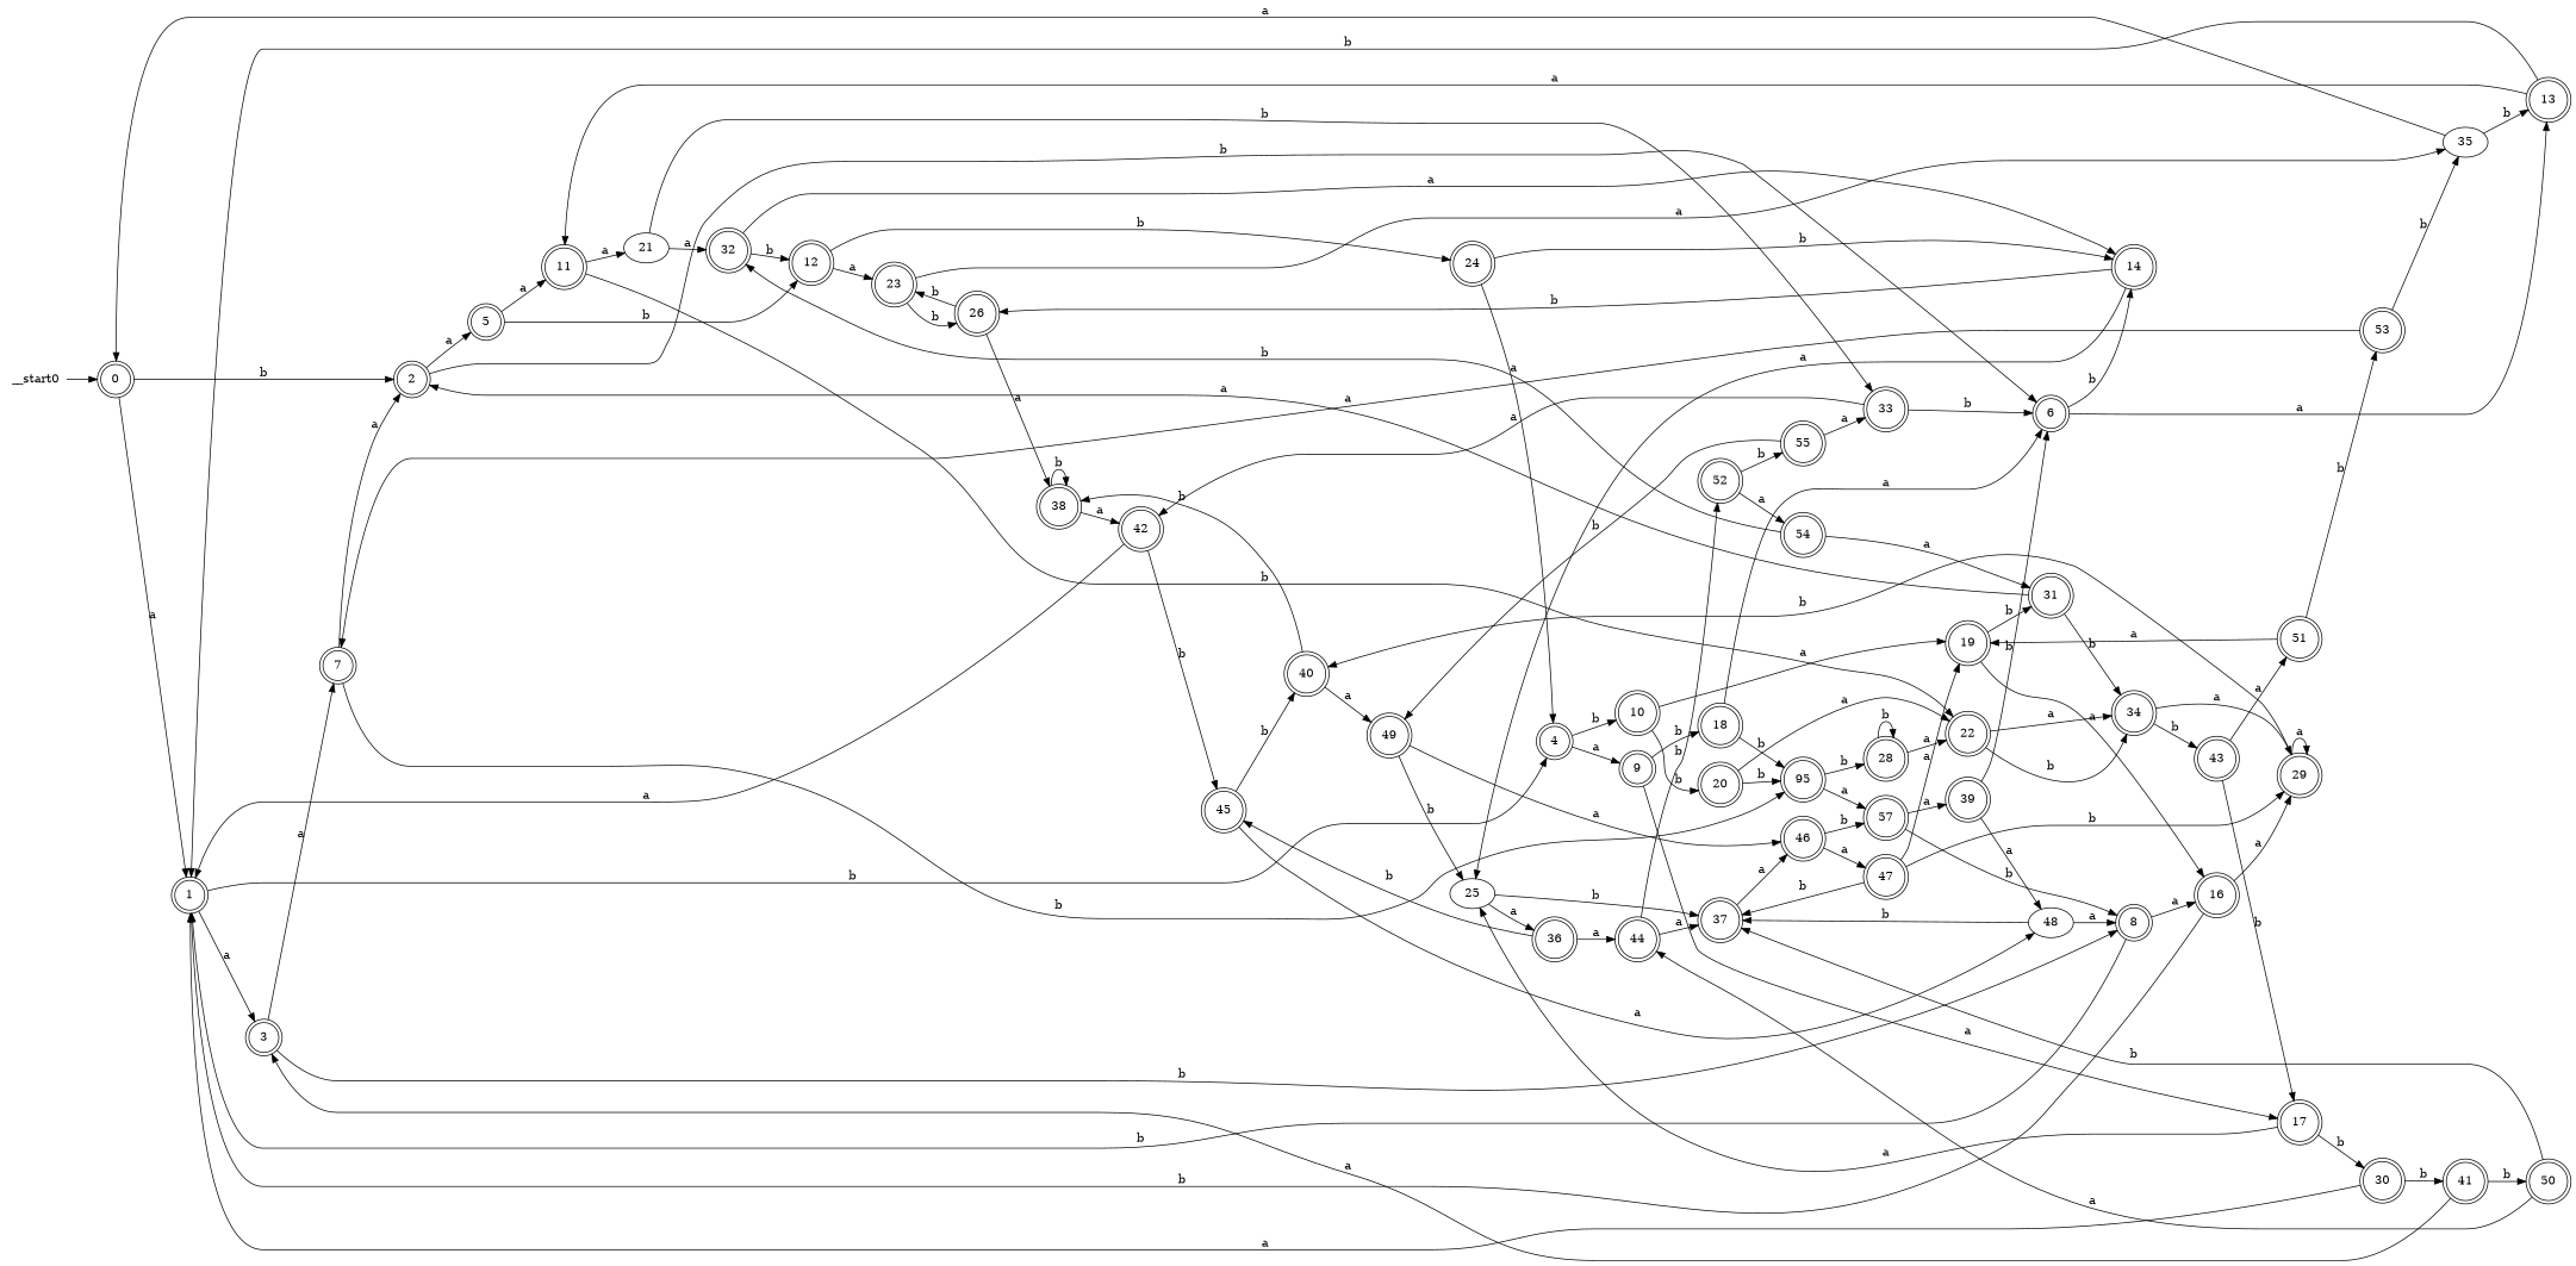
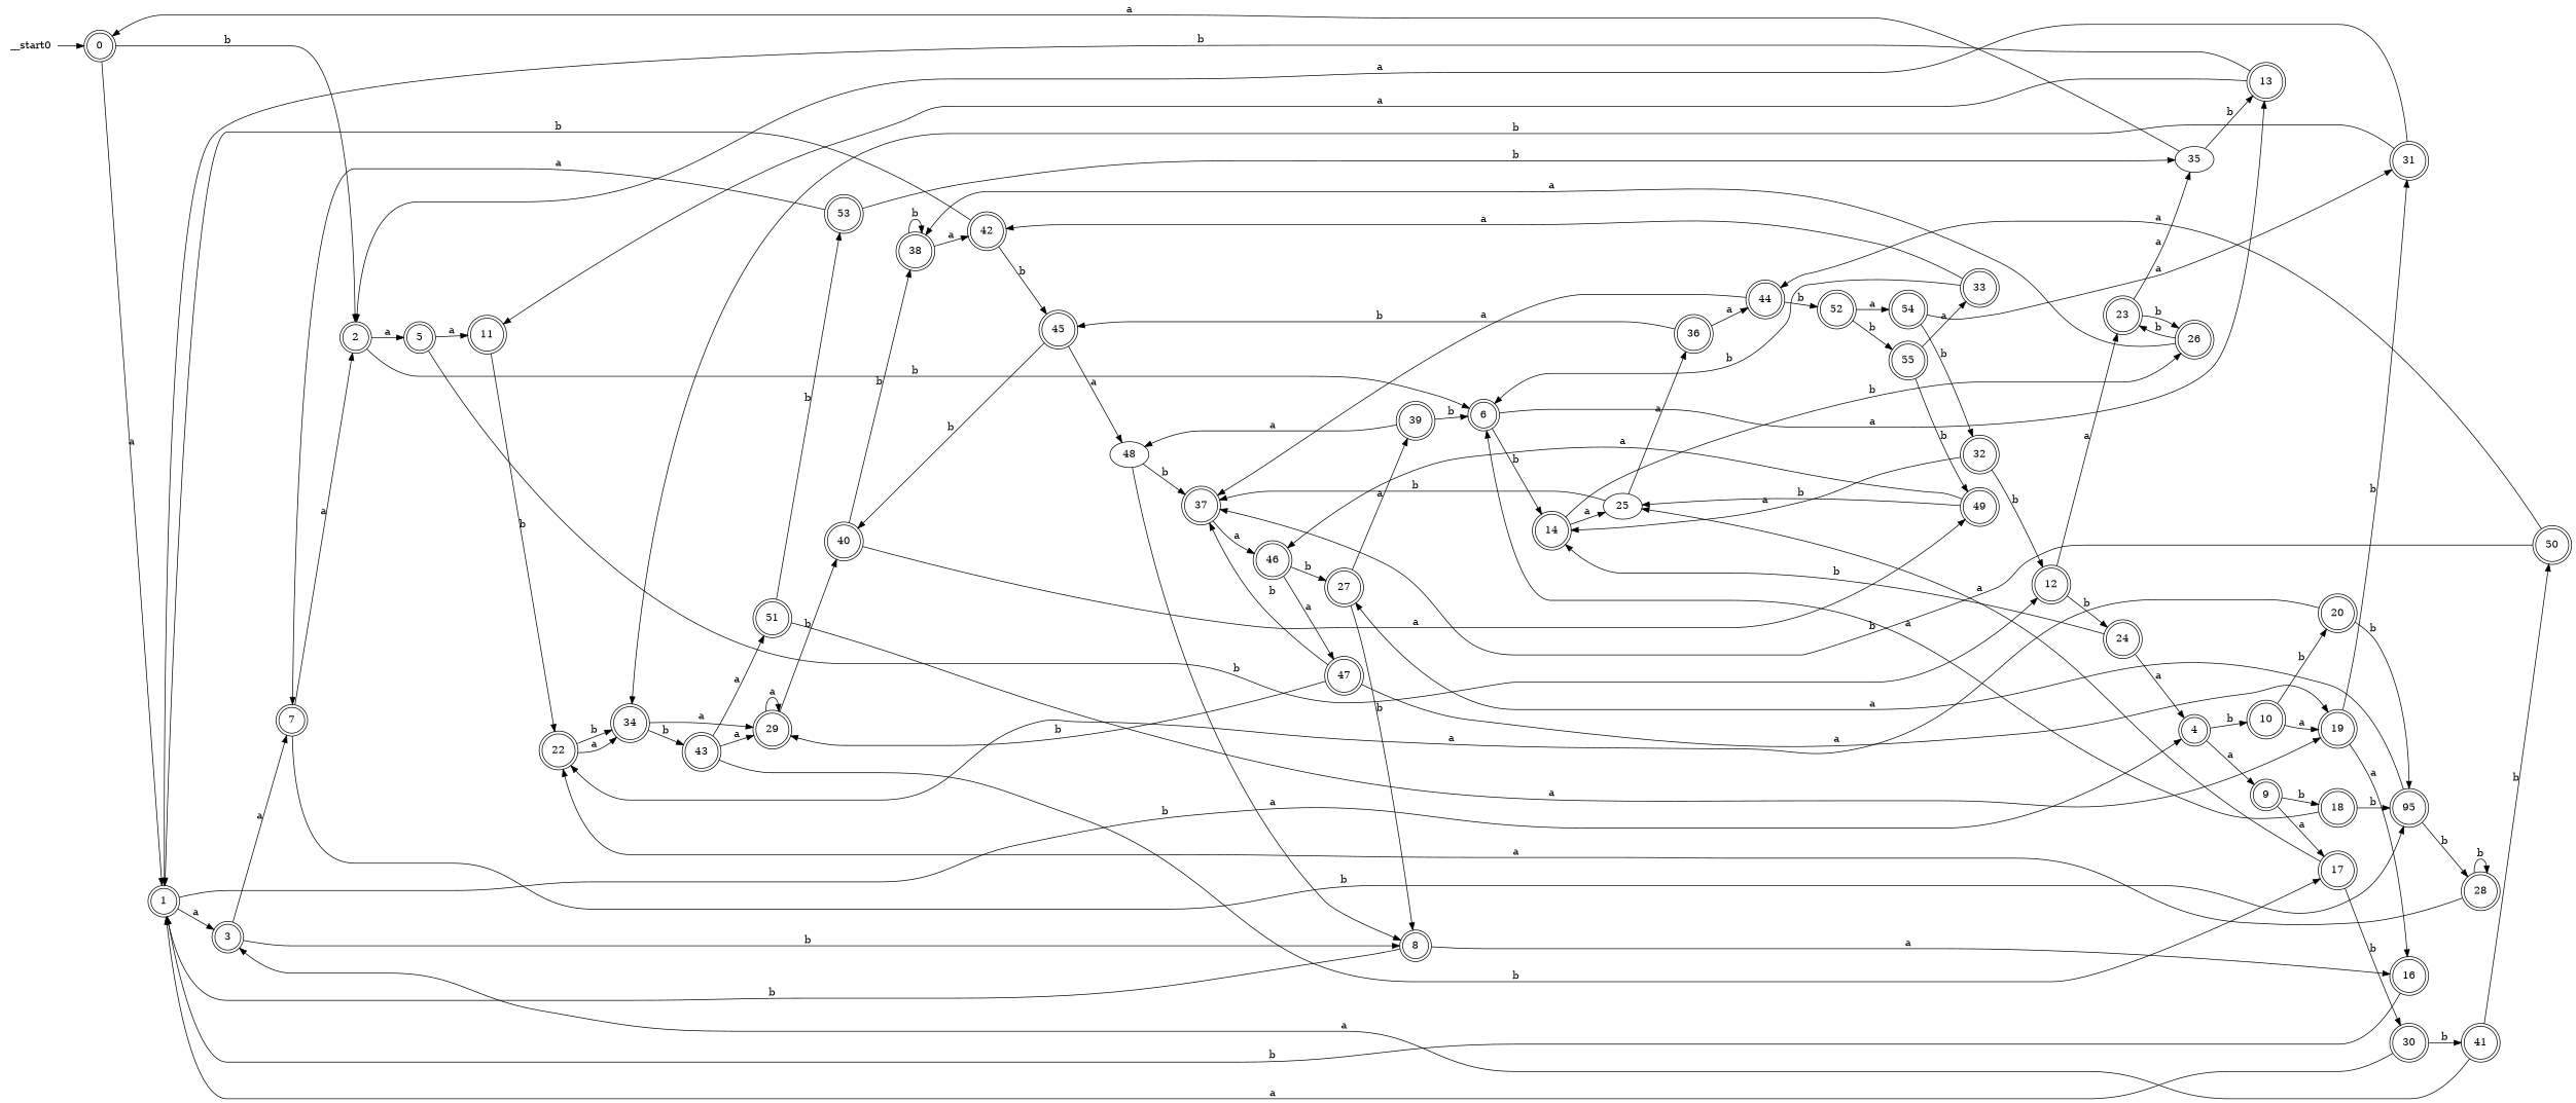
  digraph {
    rankdir=LR
    node [shape=doublecircle]
    __start0 [shape=none]
    0
    1
    2
    3
    4
    5
    6
    7
    8
    9
    10
    11
    12
    13
    14
    n17 [label=95]
    16
    17
    18
    19
    20
-   21 [shape=""]
    22
    23
    24
    25 [shape=""]
    26
-   27 [label=57]
+   27
    28
    29
    30
    31
    32
    33
    34
    35 [shape=""]
    36
    37
    38
    39
    40
    41
    42
    43
    44
    45
    46
    48 [shape=ellipse]
    49
    50
    51
    52
    47
    53
    54
    55
    __start0 -> 0
    0 -> 1 [label=a]
    0 -> 2 [label=b]
    1 -> 3 [label=a]
    1 -> 4 [label=b]
    2 -> 5 [label=a]
    2 -> 6 [label=b]
    3 -> 7 [label=a]
    3 -> 8 [label=b]
    4 -> 9 [label=a]
    4 -> 10 [label=b]
    5 -> 11 [label=a]
    5 -> 12 [label=b]
    6 -> 13 [label=a]
    6 -> 14 [label=b]
    7 -> 2 [label=a]
    7 -> n17 [label=b]
    8 -> 1 [label=b]
    8 -> 16 [label=a]
    9 -> 17 [label=a]
    9 -> 18 [label=b]
    10 -> 19 [label=a]
    10 -> 20 [label=b]
-   11 -> 21 [label=a]
    11 -> 22 [label=b]
    12 -> 23 [label=a]
    12 -> 24 [label=b]
    13 -> 1 [label=b]
    13 -> 11 [label=a]
    14 -> 25 [label=a]
    14 -> 26 [label=b]
    n17 -> 27 [label=a]
    n17 -> 28 [label=b]
    16 -> 1 [label=b]
-   16 -> 29 [label=a]
+   43 -> 29 [label=a]
    17 -> 25 [label=a]
    17 -> 30 [label=b]
    18 -> 6 [label=a]
    18 -> n17 [label=b]
    19 -> 16 [label=a]
    19 -> 31 [label=b]
    20 -> n17 [label=b]
    20 -> 22 [label=a]
-   21 -> 32 [label=a]
-   21 -> 33 [label=b]
    22 -> 34 [label=a]
    22 -> 34 [label=b]
    23 -> 26 [label=b]
    23 -> 35 [label=a]
    24 -> 4 [label=a]
    24 -> 14 [label=b]
    25 -> 36 [label=a]
    25 -> 37 [label=b]
    26 -> 23 [label=b]
    26 -> 38 [label=a]
    27 -> 8 [label=b]
    27 -> 39 [label=a]
    28 -> 22 [label=a]
    28 -> 28 [label=b]
    29 -> 29 [label=a]
    29 -> 40 [label=b]
    30 -> 1 [label=a]
    30 -> 41 [label=b]
    31 -> 2 [label=a]
    31 -> 34 [label=b]
    32 -> 12 [label=b]
    32 -> 14 [label=a]
    33 -> 6 [label=b]
    33 -> 42 [label=a]
    34 -> 29 [label=a]
    34 -> 43 [label=b]
    35 -> 0 [label=a]
    35 -> 13 [label=b]
    36 -> 44 [label=a]
    36 -> 45 [label=b]
    37 -> 46 [label=a]
    38 -> 38 [label=b]
    38 -> 42 [label=a]
    39 -> 6 [label=b]
    39 -> 48 [label=a]
    40 -> 38 [label=b]
    40 -> 49 [label=a]
    41 -> 3 [label=a]
    41 -> 50 [label=b]
-   42 -> 1 [label=a]
+   42 -> 1 [label=b]
    42 -> 45 [label=b]
    43 -> 17 [label=b]
    43 -> 51 [label=a]
    44 -> 37 [label=a]
    44 -> 52 [label=b]
    45 -> 40 [label=b]
    45 -> 48 [label=a]
    46 -> 27 [label=b]
    46 -> 47 [label=a]
    48 -> 8 [label=a]
    48 -> 37 [label=b]
    49 -> 25 [label=b]
    49 -> 46 [label=a]
    50 -> 37 [label=b]
    50 -> 44 [label=a]
    51 -> 19 [label=a]
    51 -> 53 [label=b]
    52 -> 54 [label=a]
    52 -> 55 [label=b]
    47 -> 19 [label=a]
    47 -> 29 [label=b]
    47 -> 37 [label=b]
    53 -> 7 [label=a]
    53 -> 35 [label=b]
    54 -> 31 [label=a]
    54 -> 32 [label=b]
    55 -> 33 [label=a]
    55 -> 49 [label=b]
  }
